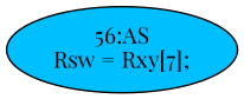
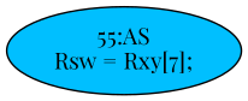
  strict digraph {
    fontname="Playfair Display"
-   n1 [ast="<pyverilog.vparser.ast.Assign object at 0x7fdf564d1250>" def_var="['Rsw']" fillcolor=deepskyblue label="56:AS\nRsw = Rxy[7];" statements="[]" style=filled typ=Assign use_var="['Rxy']" fontname="Playfair Display"]
+   n1 [ast="<pyverilog.vparser.ast.Assign object at 0x7fdf564d1250>" def_var="['Rsw']" fillcolor=deepskyblue label="55:AS\nRsw = Rxy[7];" statements="[]" style=filled typ=Assign use_var="['Rxy']" fontname="Playfair Display"]
  }
